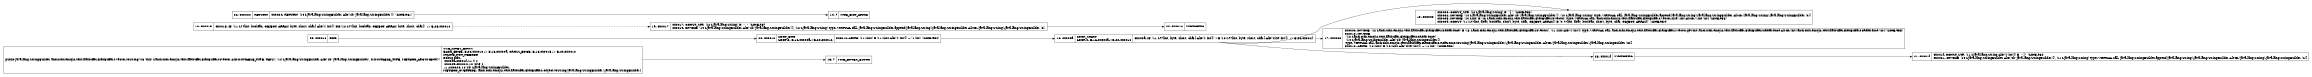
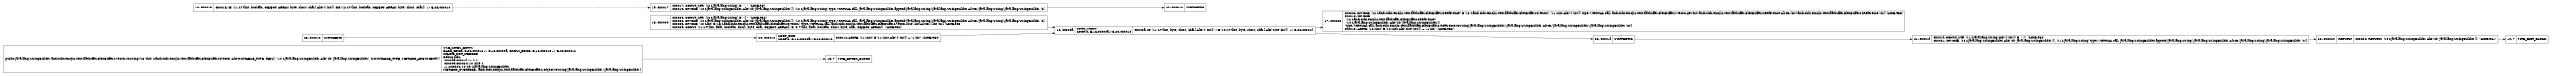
  digraph {
    rankdir=LR
    node [shape=record]
    n1 [label="{13\:\ ?|MTH_ENTER_BLOCK\l}"]
    n2 [label="{15\:\ 0x0000|0x0000: CONST_STR  (r0 I:java.lang.String) =  \"[ \"  (LINE:952)\l0x0002: INVOKE  (r4 I:java.lang.StringBuilder A[D('sb' java.lang.StringBuilder)]), (r0 I:java.lang.String) type: VIRTUAL call: java.lang.StringBuilder.append(java.lang.String):java.lang.StringBuilder A[MD:(java.lang.String):java.lang.StringBuilder (c)]\l0x0005: INVOKE  (r0 I:int) = (r3 I:androidx.emoji2.text.flatbuffer.FlexBuffers$Vector) type: VIRTUAL call: androidx.emoji2.text.flatbuffer.FlexBuffers.Vector.size():int A[MD:():int (m)] (LINE:953)\l0x0009: CONST  (r1 I:??[int, float, boolean, short, byte, char, OBJECT, ARRAY]) = (0 ??[int, float, boolean, short, byte, char, OBJECT, ARRAY])  (LINE:954)\l}"]
    n3 [label="{16\:\ 0x000a|LOOP_START\lLOOP:0: B:16:0x000a\-\>B:20:0x001c\l|0x000a: IF  (r1 I:??[int, byte, short, char] A[D('i' int)]) \>= (r0 I:??[int, byte, short, char] A[D('size' int)])  \-\> B:23:0x001f \l}"]
    n4 [label="{17\:\ 0x000c|0x000c: INVOKE  (r2 I:androidx.emoji2.text.flatbuffer.FlexBuffers$Reference) = (r3 I:androidx.emoji2.text.flatbuffer.FlexBuffers$Vector), (r1 I:int A[D('i' int)]) type: VIRTUAL call: androidx.emoji2.text.flatbuffer.FlexBuffers.Vector.get(int):androidx.emoji2.text.flatbuffer.FlexBuffers$Reference A[MD:(int):androidx.emoji2.text.flatbuffer.FlexBuffers$Reference (m)] (LINE:955)\l0x2010: INVOKE  \l  (r2 I:androidx.emoji2.text.flatbuffer.FlexBuffers$Reference)\l  (r4 I:java.lang.StringBuilder A[D('sb' java.lang.StringBuilder)])\l type: VIRTUAL call: androidx.emoji2.text.flatbuffer.FlexBuffers.Reference.toString(java.lang.StringBuilder):java.lang.StringBuilder A[MD:(java.lang.StringBuilder):java.lang.StringBuilder (m)]\l0x0013: ARITH  (r2 I:int) = (r0 I:int A[D('size' int)]) + (\-1 int)  (LINE:956)\l}"]
    n5 [label="{23\:\ 0x001f|SYNTHETIC\l}"]
    n6 [label="{21\:\ 0x001f|0x001f: CONST_STR  (r1 I:java.lang.String A[D('i' int)]) =  \" ]\"  (LINE:960)\l0x0021: INVOKE  (r4 I:java.lang.StringBuilder A[D('sb' java.lang.StringBuilder)]), (r1 I:java.lang.String) type: VIRTUAL call: java.lang.StringBuilder.append(java.lang.String):java.lang.StringBuilder A[MD:(java.lang.String):java.lang.StringBuilder (c)]\l}"]
    n7 [label="{18\:\ 0x0015|0x0015: IF  (r1 I:??[int, boolean, OBJECT, ARRAY, byte, short, char] A[D('i' int)]) == (r2 I:??[int, boolean, OBJECT, ARRAY, byte, short, char])  \-\> B:25:0x001c \l}"]
    n8 [label="{19\:\ 0x0017|0x0017: CONST_STR  (r2 I:java.lang.String) =  \", \"  (LINE:957)\l0x0019: INVOKE  (r4 I:java.lang.StringBuilder A[D('sb' java.lang.StringBuilder)]), (r2 I:java.lang.String) type: VIRTUAL call: java.lang.StringBuilder.append(java.lang.String):java.lang.StringBuilder A[MD:(java.lang.String):java.lang.StringBuilder (c)]\l}"]
    n9 [label="{24\:\ 0x001c|SYNTHETIC\l}"]
-   n10 [label="{25\:\ 0x001c|END\l}"]
+   n10 [label="{25\:\ 0x001c|SYNTHETIC\l}"]
    n11 [label="{20\:\ 0x001c|LOOP_END\lLOOP:0: B:16:0x000a\-\>B:20:0x001c\l|0x001c: ARITH  (r1 I:int) = (r1 I:int A[D('i' int)]) + (1 int)  (LINE:954)\l}"]
    n12 [label="{22\:\ 0x0024|RETURN\l|0x0024: RETURN  (r4 I:java.lang.StringBuilder A[D('sb' java.lang.StringBuilder)])  (LINE:961)\l}"]
-   n13 [label="{14\:\ ?|MTH_EXIT_ARITH\l}"]
+   n13 [label="{14\:\ ?|MTH_EXIT_BLOCK\l}"]
    n14 [label="{public java.lang.StringBuilder androidx.emoji2.text.flatbuffer.FlexBuffers.Vector.toString((r3 'this' I:androidx.emoji2.text.flatbuffer.FlexBuffers$Vector A[IMMUTABLE_TYPE, THIS]), (r4 I:java.lang.StringBuilder A[D('sb' java.lang.StringBuilder), IMMUTABLE_TYPE, METHOD_ARGUMENT]))  | USE_LINES_HINTS\lBACK_EDGE: B:20:0x001c \-\> B:16:0x000a, CROSS_EDGE: B:18:0x0015 \-\> B:20:0x001c\lINLINE_NOT_NEEDED\lDebug Info:\l  0x000a\-0x001f: r1 'i' I\l  0x0009\-0x0024: r0 'size' I\l  \-1 \-0x0024: r4 'sb' Ljava\/lang\/StringBuilder;\lMETHOD_OVERRIDE: [androidx.emoji2.text.flatbuffer.FlexBuffers.Object.toString(java.lang.StringBuilder):java.lang.StringBuilder]\l}"]
-   n3 -> n2
+   n2 -> n3
    n3 -> n4 [style=solid]
    n3 -> n5
    n5 -> n6
+   n6 -> n12
    n7 -> n8 [style=dashed]
    n8 -> n9
    n10 -> n11
    n11 -> n3
    n12 -> n13
    n14 -> n1
  }
